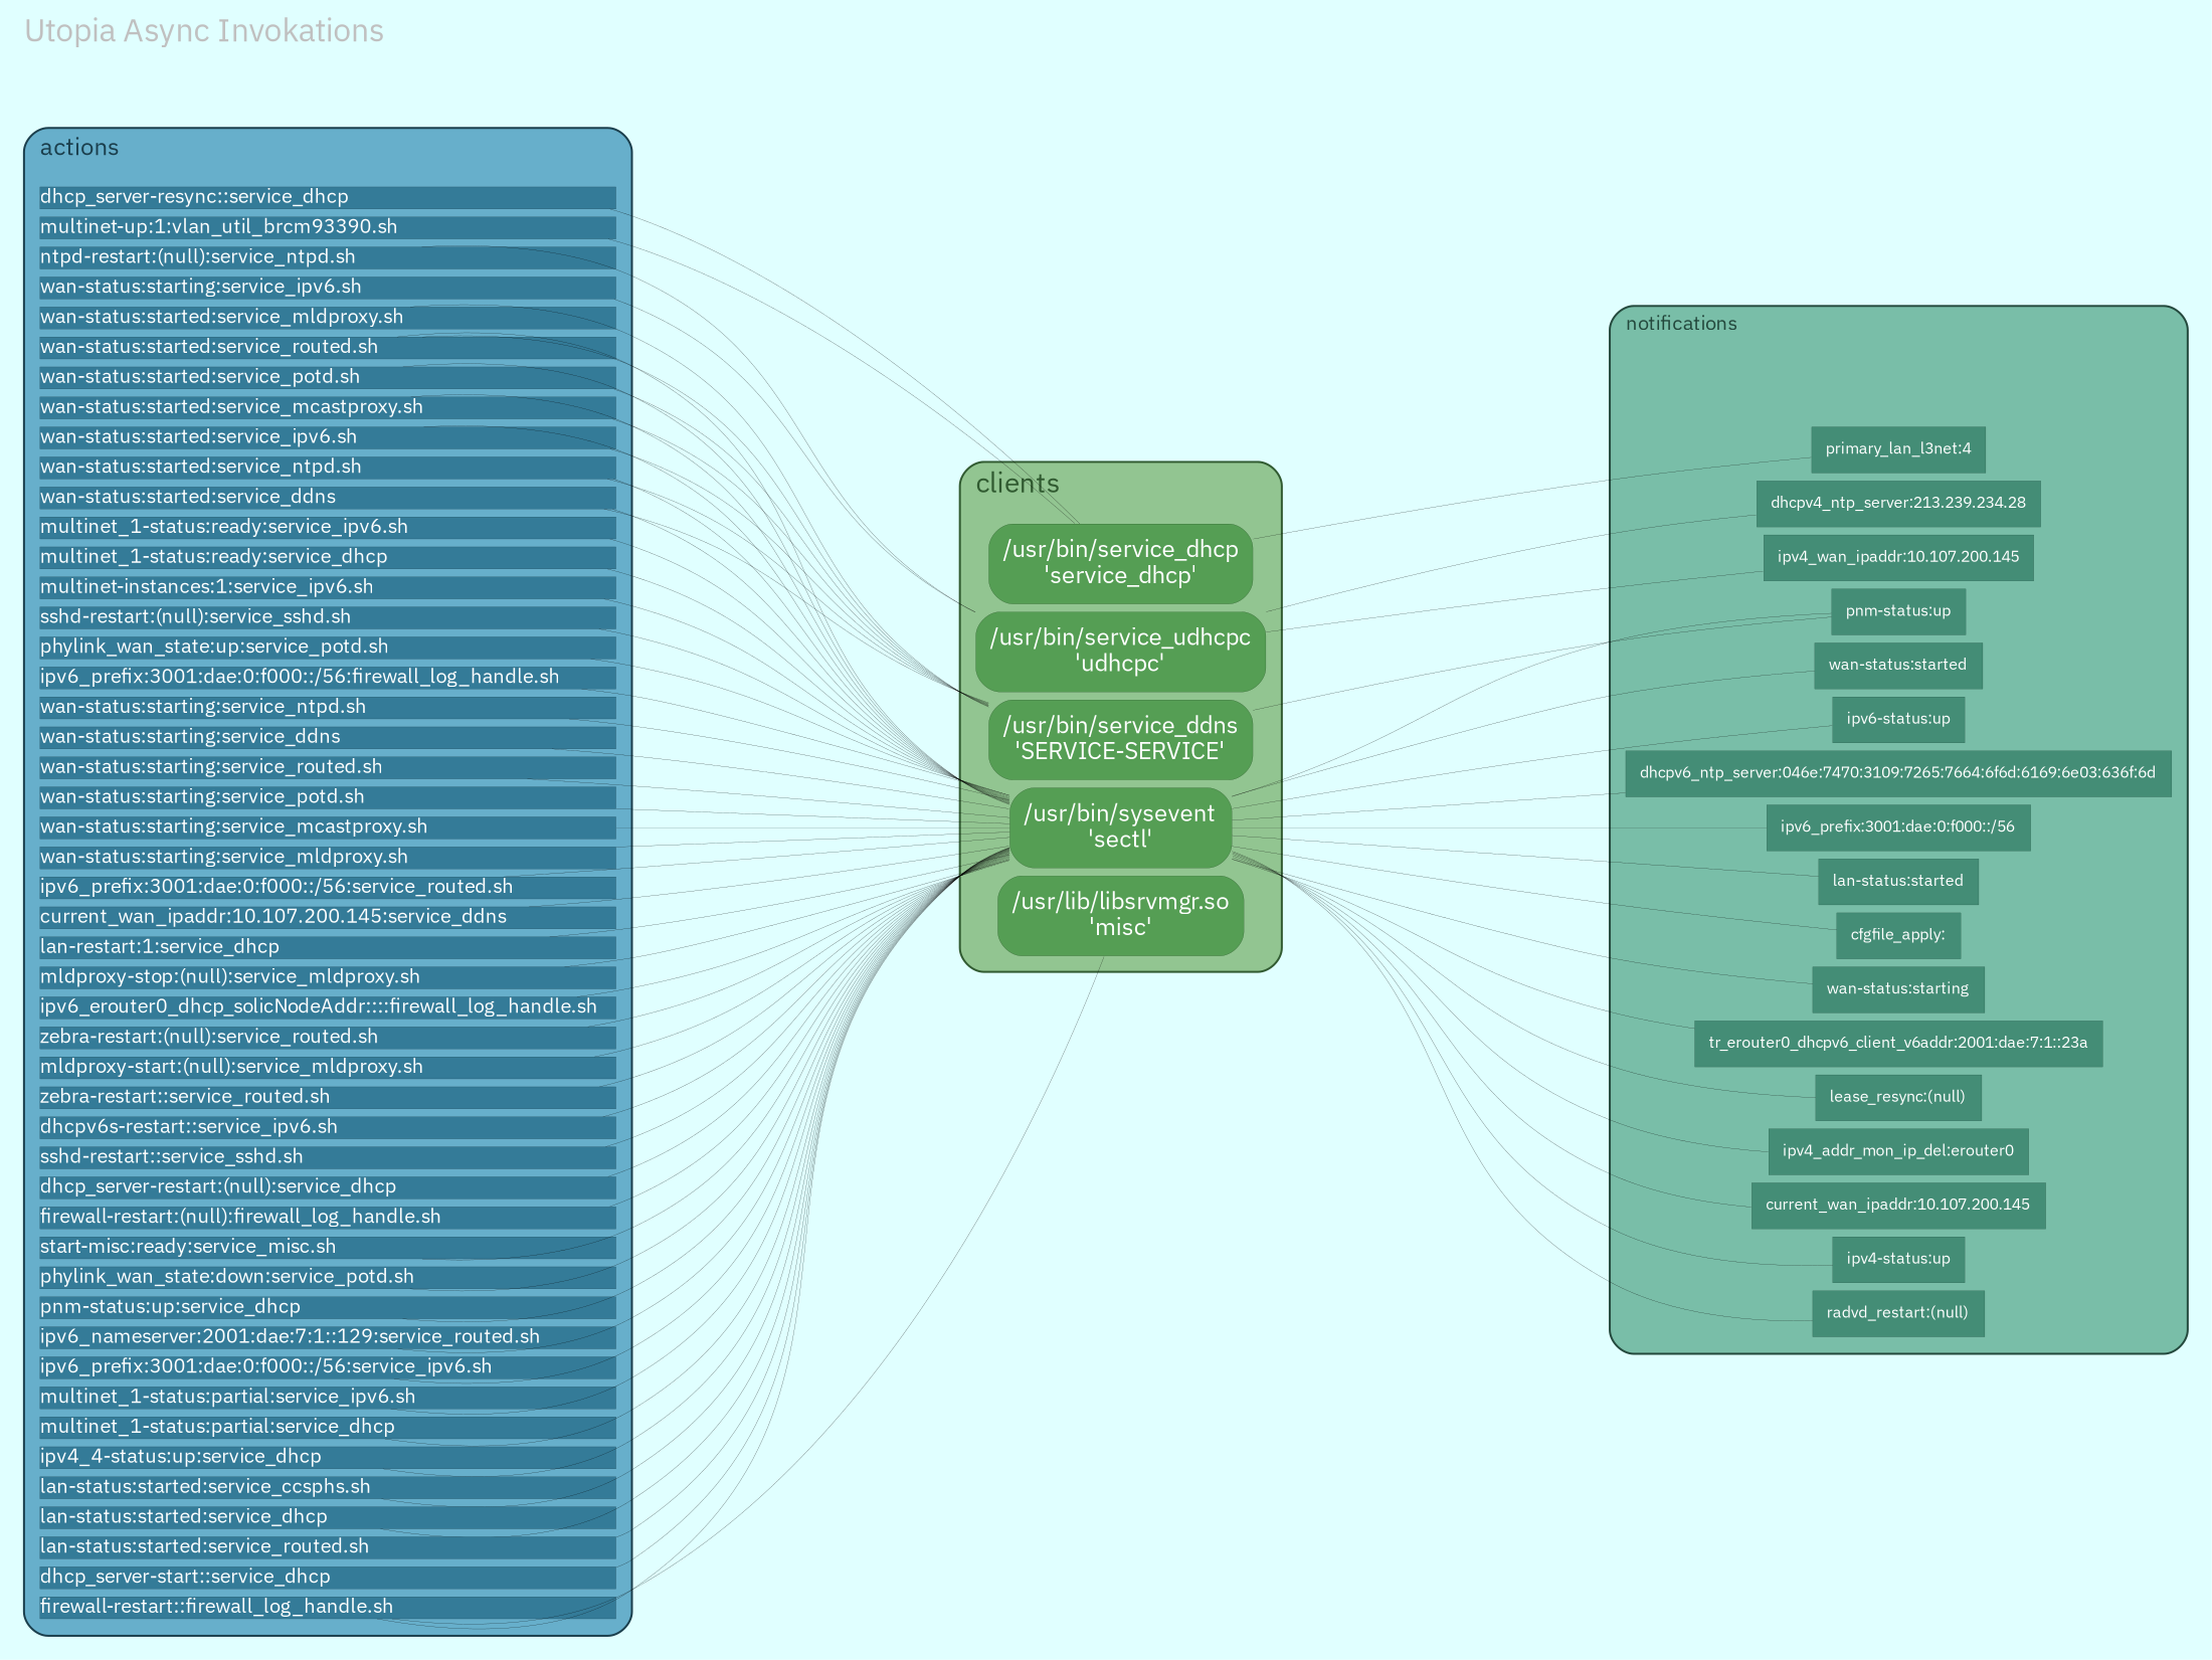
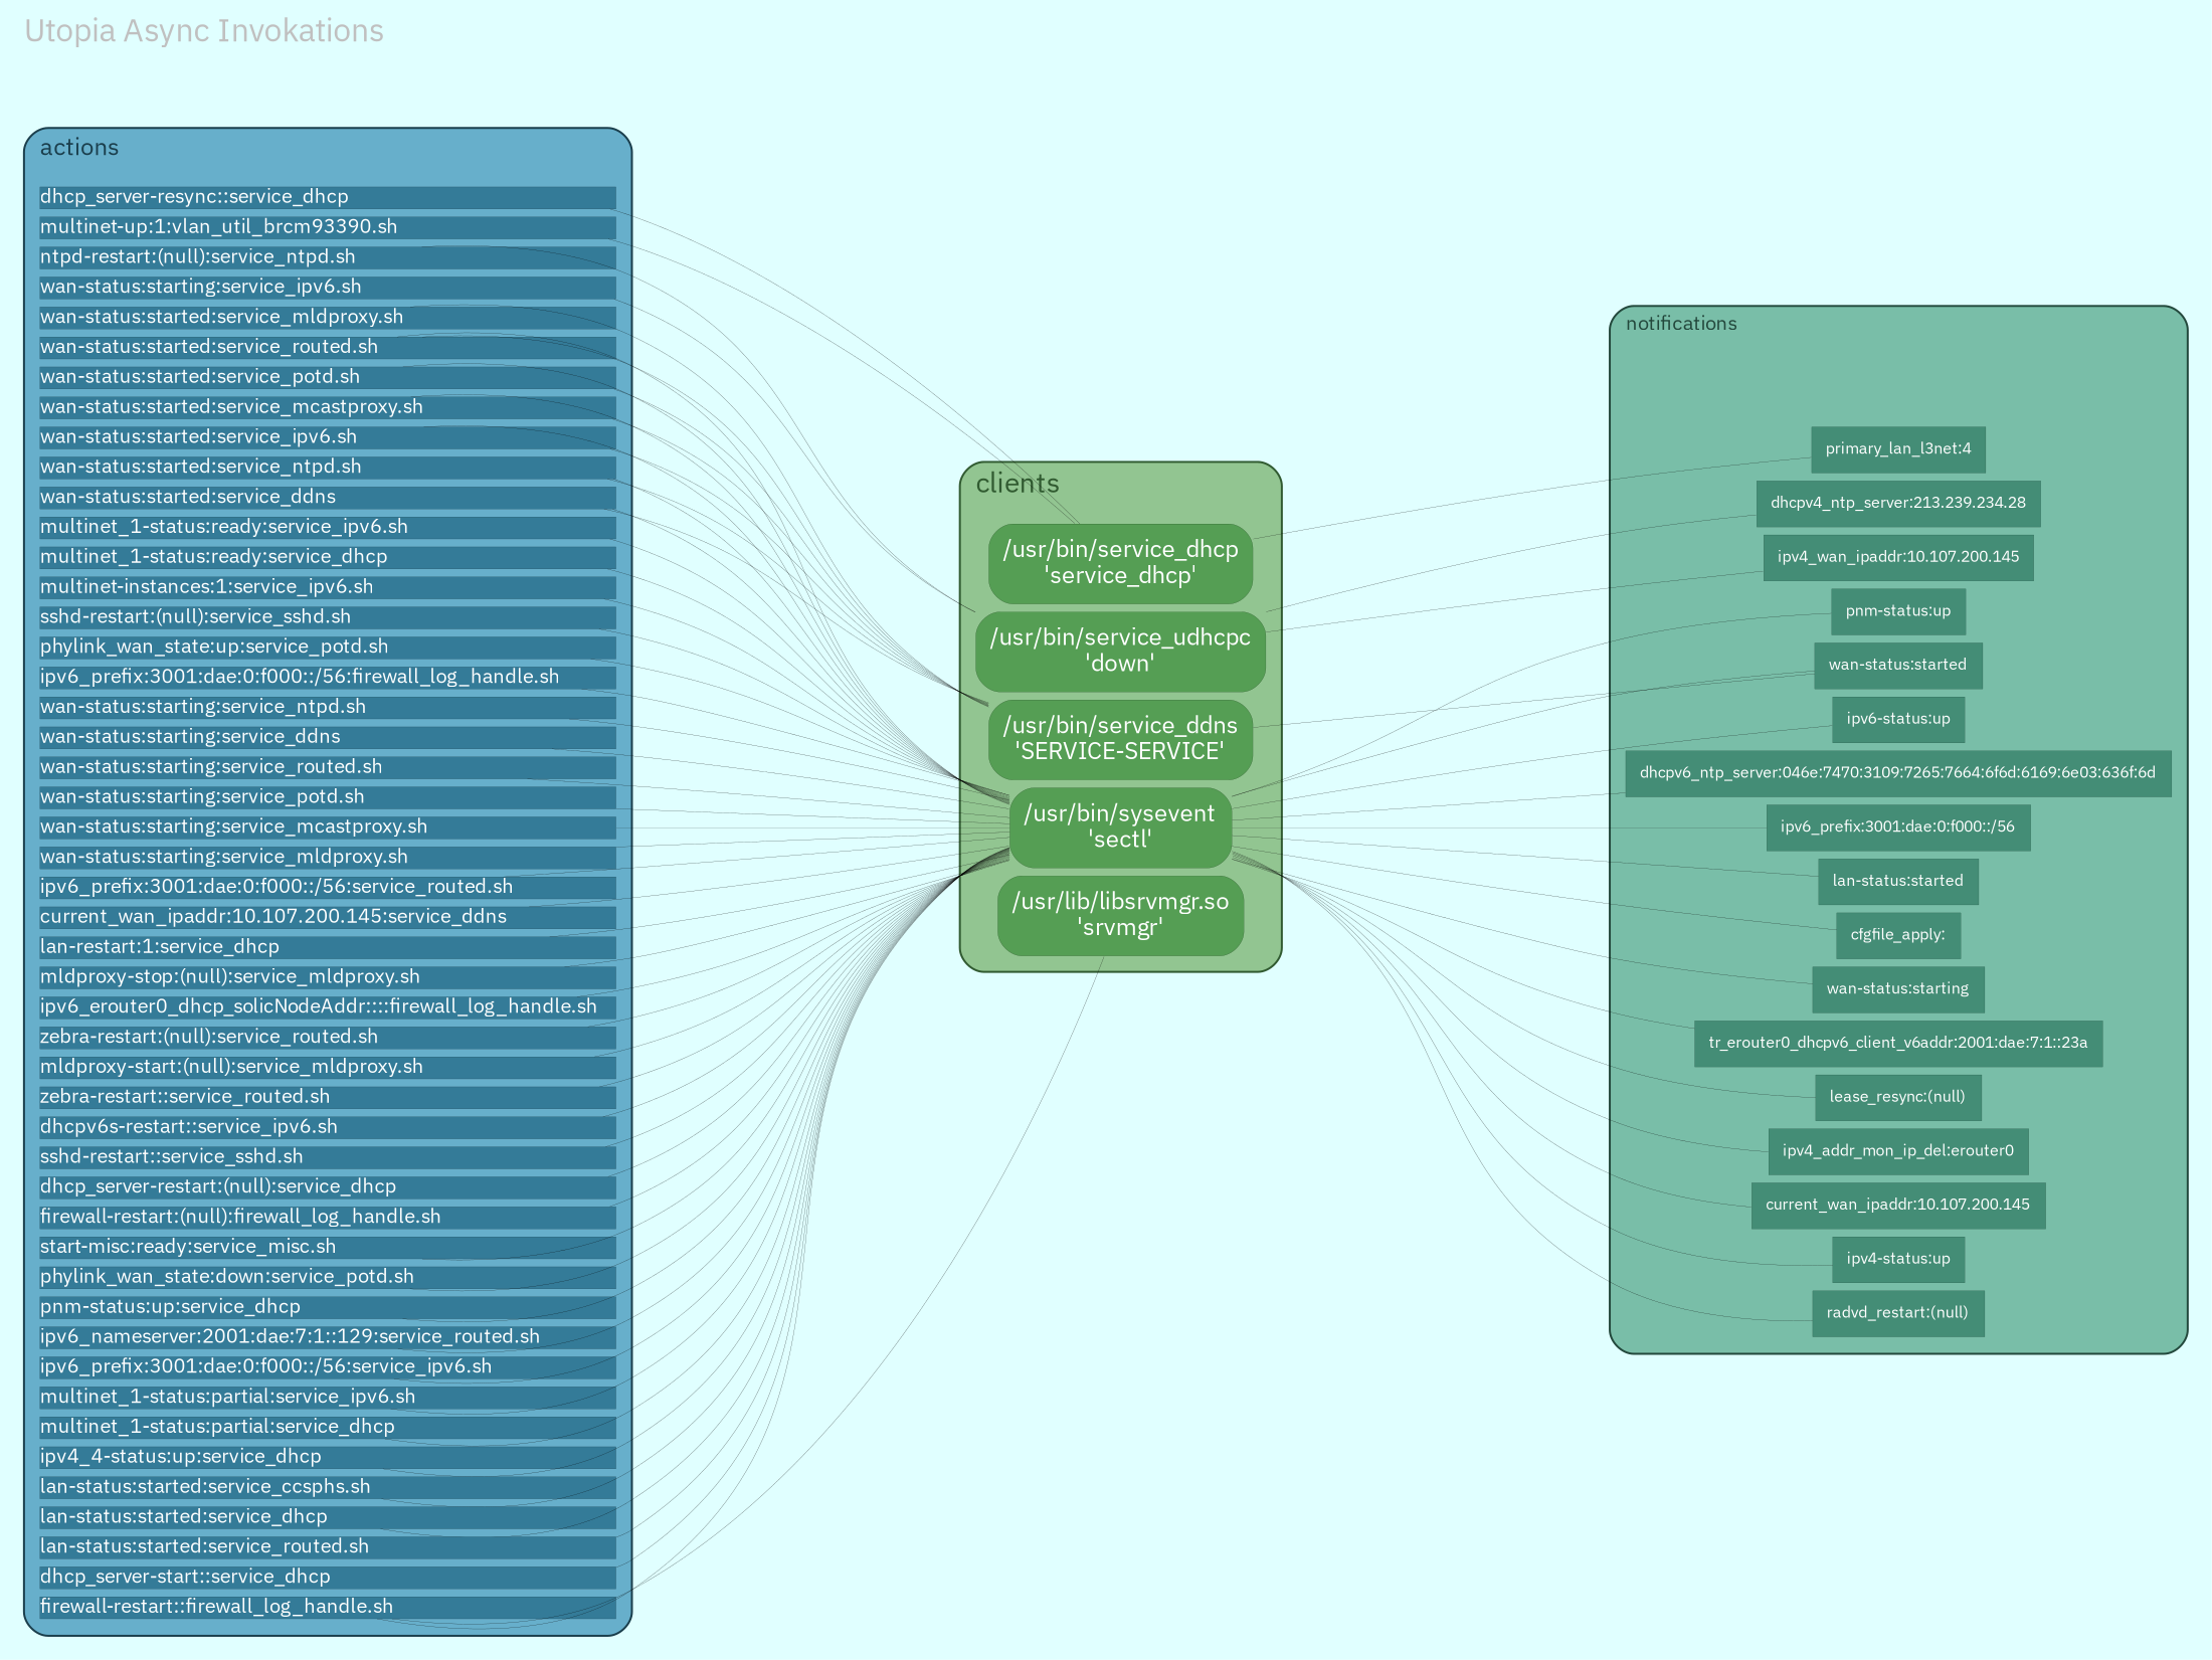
  digraph {
    bgcolor=lightcyan
    fontcolor=grey
    fontname="IBM Plex Sans"
    fontsize=16
    label="Utopia Async Invokations"
    labeljust=l
    labelloc=top
    nodesep=0.05
    rankdir=LR
    ranksep=2.5
    node [fontname="IBM Plex Sans" margin=0 penwidth=0.1 shape=box style=filled color="#092834" fillcolor="#347B98" fontcolor=white fontsize=10]
    edge [arrowhead=none arrowsize=0.5 color=black fontname="IBM Plex Sans" penwidth=0.1]
    _fac04ca68a48af91f0290001604a2463 [height=0 margin=0.1 shape=plaintext style=invisible color="" fillcolor="" fontcolor="" fontsize=""]
    n2 [color="#093426" fillcolor="#448D76" fontsize=8 height=0 label="pnm-status:up\l" margin=0.1 width=0]
    n3 [color="#093426" fillcolor="#448D76" fontsize=8 height=0 label="primary_lan_l3net:4\l" margin=0.1 width=0]
    n4 [color="#093426" fillcolor="#448D76" fontsize=8 height=0 label="lan-status:started\l" margin=0.1 width=0]
    n5 [color="#093426" fillcolor="#448D76" fontsize=8 height=0 label="cfgfile_apply:\l" margin=0.1 width=0]
    n6 [color="#093426" fillcolor="#448D76" fontsize=8 height=0 label="wan-status:starting\l" margin=0.1 width=0]
    n7 [color="#093426" fillcolor="#448D76" fontsize=8 height=0 label="ipv4_wan_ipaddr:10.107.200.145\l" margin=0.1 width=0]
    n8 [color="#093426" fillcolor="#448D76" fontsize=8 height=0 label="dhcpv4_ntp_server:213.239.234.28\l" margin=0.1 width=0]
    n9 [color="#093426" fillcolor="#448D76" fontsize=8 height=0 label="ipv4_addr_mon_ip_del:erouter0\l" margin=0.1 width=0]
    n10 [color="#093426" fillcolor="#448D76" fontsize=8 height=0 label="current_wan_ipaddr:10.107.200.145\l" margin=0.1 width=0]
    n11 [color="#093426" fillcolor="#448D76" fontsize=8 height=0 label="ipv4-status:up\l" margin=0.1 width=0]
    n12 [color="#093426" fillcolor="#448D76" fontsize=8 height=0 label="wan-status:started\l" margin=0.1 width=0]
    n13 [color="#093426" fillcolor="#448D76" fontsize=8 height=0 label="ipv6-status:up\l" margin=0.1 width=0]
    n14 [color="#093426" fillcolor="#448D76" fontsize=8 height=0 label="dhcpv6_ntp_server:046e:7470:3109:7265:7664:6f6d:6169:6e03:636f:6d\l" margin=0.1 width=0]
    n15 [color="#093426" fillcolor="#448D76" fontsize=8 height=0 label="ipv6_prefix:3001:dae:0:f000::/56\l" margin=0.1 width=0]
    n16 [color="#093426" fillcolor="#448D76" fontsize=8 height=0 label="tr_erouter0_dhcpv6_client_v6addr:2001:dae:7:1::23a\l" margin=0.1 width=0]
    n17 [color="#093426" fillcolor="#448D76" fontsize=8 height=0 label="lease_resync:(null)\l" margin=0.1 width=0]
    n18 [color="#093426" fillcolor="#448D76" fontsize=8 height=0 label="radvd_restart:(null)\l" margin=0.1 width=0]
    n19 [color="#0A3409" fillcolor="#559E54" fontsize=12 height=0 label="/usr/bin/sysevent\n'sectl'" margin=0.1 style="filled,rounded" width=0]
    n20 [color="#0A3409" fillcolor="#559E54" fontsize=12 height=0 label="/usr/bin/service_dhcp\n'service_dhcp'" margin=0.1 style="filled,rounded" width=0]
-   n21 [color="#0A3409" fillcolor="#559E54" fontsize=12 height=0 label="/usr/bin/service_udhcpc\n'udhcpc'" margin=0.1 style="filled,rounded" width=0]
+   n21 [color="#0A3409" fillcolor="#559E54" fontsize=12 height=0 label="/usr/bin/service_udhcpc\n'down'" margin=0.1 style="filled,rounded" width=0]
    n22 [color="#0A3409" fillcolor="#559E54" fontsize=12 height=0 label="/usr/bin/service_ddns\n'SERVICE-SERVICE'" margin=0.1 style="filled,rounded" width=0]
-   n23 [color="#0A3409" fillcolor="#559E54" fontsize=12 height=0 label="/usr/lib/libsrvmgr.so\n'misc'" margin=0.1 style="filled,rounded" width=0]
+   n23 [color="#0A3409" fillcolor="#559E54" fontsize=12 height=0 label="/usr/lib/libsrvmgr.so\n'srvmgr'" margin=0.1 style="filled,rounded" width=0]
    n24 [height=0 label="phylink_wan_state:down:service_potd.sh\l" width=4]
    n25 [height=0 label="pnm-status:up:service_dhcp\l" width=4]
    n26 [height=0 label="dhcp_server-resync::service_dhcp\l" width=4]
    n27 [height=0 label="multinet-up:1:vlan_util_brcm93390.sh\l" width=4]
    n28 [height=0 label="multinet_1-status:partial:service_ipv6.sh\l" width=4]
    n29 [height=0 label="multinet_1-status:partial:service_dhcp\l" width=4]
    n30 [height=0 label="ipv4_4-status:up:service_dhcp\l" width=4]
    n31 [height=0 label="lan-status:started:service_ccsphs.sh\l" width=4]
    n32 [height=0 label="lan-status:started:service_dhcp\l" width=4]
    n33 [height=0 label="lan-status:started:service_routed.sh\l" width=4]
    n34 [height=0 label="dhcp_server-start::service_dhcp\l" width=4]
    n35 [height=0 label="multinet_1-status:ready:service_ipv6.sh\l" width=4]
    n36 [height=0 label="multinet_1-status:ready:service_dhcp\l" width=4]
    n37 [height=0 label="multinet-instances:1:service_ipv6.sh\l" width=4]
    n38 [height=0 label="sshd-restart:(null):service_sshd.sh\l" width=4]
    n39 [height=0 label="firewall-restart::firewall_log_handle.sh\l" width=4]
    n40 [height=0 label="phylink_wan_state:up:service_potd.sh\l" width=4]
    n41 [height=0 label="wan-status:starting:service_ipv6.sh\l" width=4]
    n42 [height=0 label="wan-status:starting:service_ntpd.sh\l" width=4]
    n43 [height=0 label="wan-status:starting:service_ddns\l" width=4]
    n44 [height=0 label="wan-status:starting:service_routed.sh\l" width=4]
    n45 [height=0 label="wan-status:starting:service_potd.sh\l" width=4]
    n46 [height=0 label="wan-status:starting:service_mcastproxy.sh\l" width=4]
    n47 [height=0 label="wan-status:starting:service_mldproxy.sh\l" width=4]
    n48 [height=0 label="ntpd-restart:(null):service_ntpd.sh\l" width=4]
    n49 [height=0 label="current_wan_ipaddr:10.107.200.145:service_ddns\l" width=4]
    n50 [height=0 label="wan-status:started:service_ipv6.sh\l" width=4]
    n51 [height=0 label="wan-status:started:service_ntpd.sh\l" width=4]
    n52 [height=0 label="wan-status:started:service_ddns\l" width=4]
    n53 [height=0 label="wan-status:started:service_routed.sh\l" width=4]
    n54 [height=0 label="wan-status:started:service_potd.sh\l" width=4]
    n55 [height=0 label="wan-status:started:service_mcastproxy.sh\l" width=4]
    n56 [height=0 label="wan-status:started:service_mldproxy.sh\l" width=4]
    n57 [height=0 label="sshd-restart::service_sshd.sh\l" width=4]
    n58 [height=0 label="dhcp_server-restart:(null):service_dhcp\l" width=4]
    n59 [height=0 label="firewall-restart:(null):firewall_log_handle.sh\l" width=4]
    n60 [height=0 label="start-misc:ready:service_misc.sh\l" width=4]
    n61 [height=0 label="ipv6_nameserver:2001:dae:7:1::129:service_routed.sh\l" width=4]
    n62 [height=0 label="ipv6_prefix:3001:dae:0:f000::/56:service_ipv6.sh\l" width=4]
    n63 [height=0 label="ipv6_prefix:3001:dae:0:f000::/56:firewall_log_handle.sh\l" width=4]
    n64 [height=0 label="ipv6_prefix:3001:dae:0:f000::/56:service_routed.sh\l" width=4]
    n65 [height=0 label="lan-restart:1:service_dhcp\l" width=4]
    n66 [height=0 label="mldproxy-stop:(null):service_mldproxy.sh\l" width=4]
    n67 [height=0 label="ipv6_erouter0_dhcp_solicNodeAddr::::firewall_log_handle.sh\l" width=4]
    n68 [height=0 label="zebra-restart:(null):service_routed.sh\l" width=4]
    n69 [height=0 label="mldproxy-start:(null):service_mldproxy.sh\l" width=4]
    n70 [height=0 label="zebra-restart::service_routed.sh\l" width=4]
    n71 [height=0 label="dhcpv6s-restart::service_ipv6.sh\l" width=4]
    subgraph cluster_1 {
      color="#23483C"
      fillcolor="#79BEA8"
      fontcolor="#23483C"
      fontsize=10
      label="notifications\l"
      penwidth=1.0
      style="filled, rounded"
      _fac04ca68a48af91f0290001604a2463
      n2
      n3
      n4
      n5
      n6
      n7
      n8
      n9
      n10
      n11
      n12
      n13
      n14
      n15
      n16
      n17
      n18
    }
    subgraph cluster_2 {
      color="#305A30"
      fillcolor="#92C591"
      fontcolor="#305A30"
      fontsize=14
      label="clients\l"
      penwidth=1.0
      style="filled, rounded"
      n19
      n20
      n21
      n22
      n23
    }
    subgraph cluster_3 {
      color="#1A3E4C"
      fillcolor="#67AFCB"
      fontcolor="#1A3E4C"
      fontsize=12
      label="actions\l"
      penwidth=1.0
      style="filled,rounded"
      n24
      n25
      n26
      n27
      n28
      n29
      n30
      n31
      n32
      n33
      n34
      n35
      n36
      n37
      n38
      n39
      n40
      n41
      n42
      n43
      n44
      n45
      n46
      n47
      n48
      n49
      n50
      n51
      n52
      n53
      n54
      n55
      n56
      n57
      n58
      n59
      n60
      n61
      n62
      n63
      n64
      n65
      n66
      n67
      n68
      n69
      n70
      n71
    }
    n19 -> n2
    n19 -> n4
    n19 -> n5
    n19 -> n6
    n19 -> n9
    n19 -> n10
    n19 -> n11
    n19 -> n12
    n19 -> n13
    n19 -> n14
    n19 -> n15
    n19 -> n16
    n19 -> n17
    n19 -> n18
    n20 -> n3
    n21 -> n7
    n21 -> n8
-   n22 -> n2
+   n22 -> n12
    n24 -> n19
    n25 -> n19
    n26 -> n20
    n27 -> n20
    n28 -> n19
    n29 -> n19
    n30 -> n19
    n31 -> n19
    n32 -> n19
    n33 -> n19
    n34 -> n19
    n35 -> n19
    n36 -> n19
    n37 -> n19
    n38 -> n19
    n39 -> n19
    n39 -> n23
    n40 -> n19
    n41 -> n21
    n42 -> n19
    n43 -> n19
    n44 -> n19
    n45 -> n19
    n46 -> n19
    n47 -> n19
    n48 -> n21
    n49 -> n19
    n50 -> n19
    n50 -> n22
    n51 -> n19
    n51 -> n22
    n52 -> n19
    n52 -> n22
    n53 -> n19
    n53 -> n22
    n54 -> n19
    n54 -> n22
    n55 -> n19
    n55 -> n22
    n56 -> n22
    n57 -> n19
    n58 -> n19
    n59 -> n19
    n60 -> n19
    n61 -> n19
    n62 -> n19
    n63 -> n19
    n64 -> n19
    n65 -> n19
    n66 -> n19
    n67 -> n19
    n68 -> n19
    n69 -> n19
    n70 -> n19
    n71 -> n19
  }
